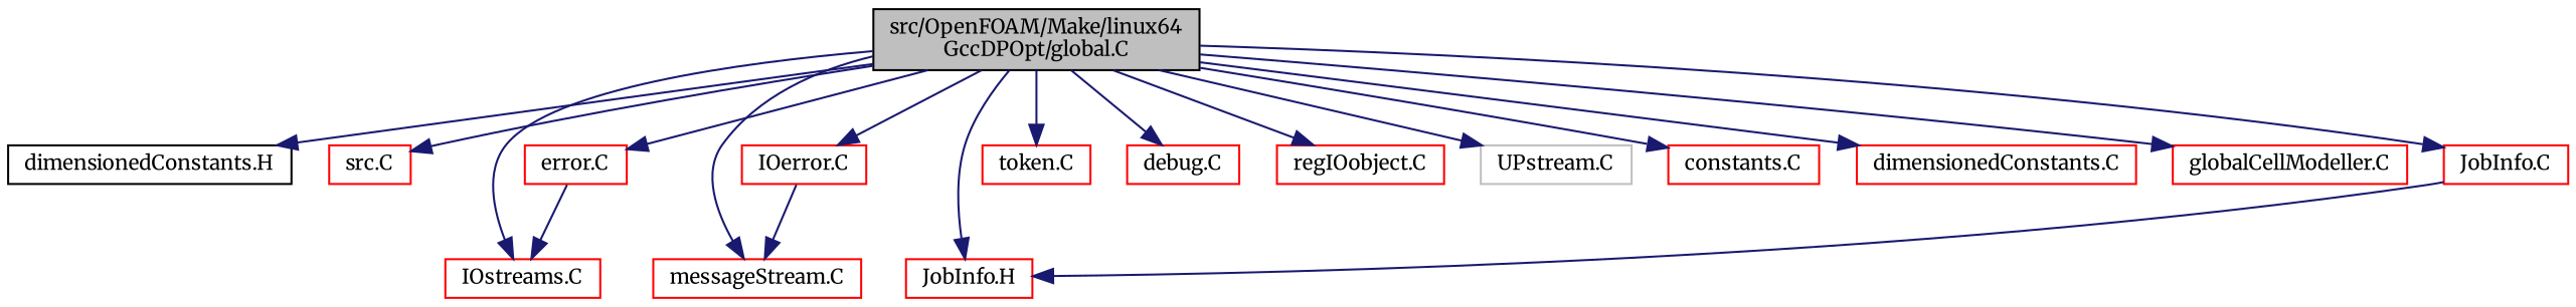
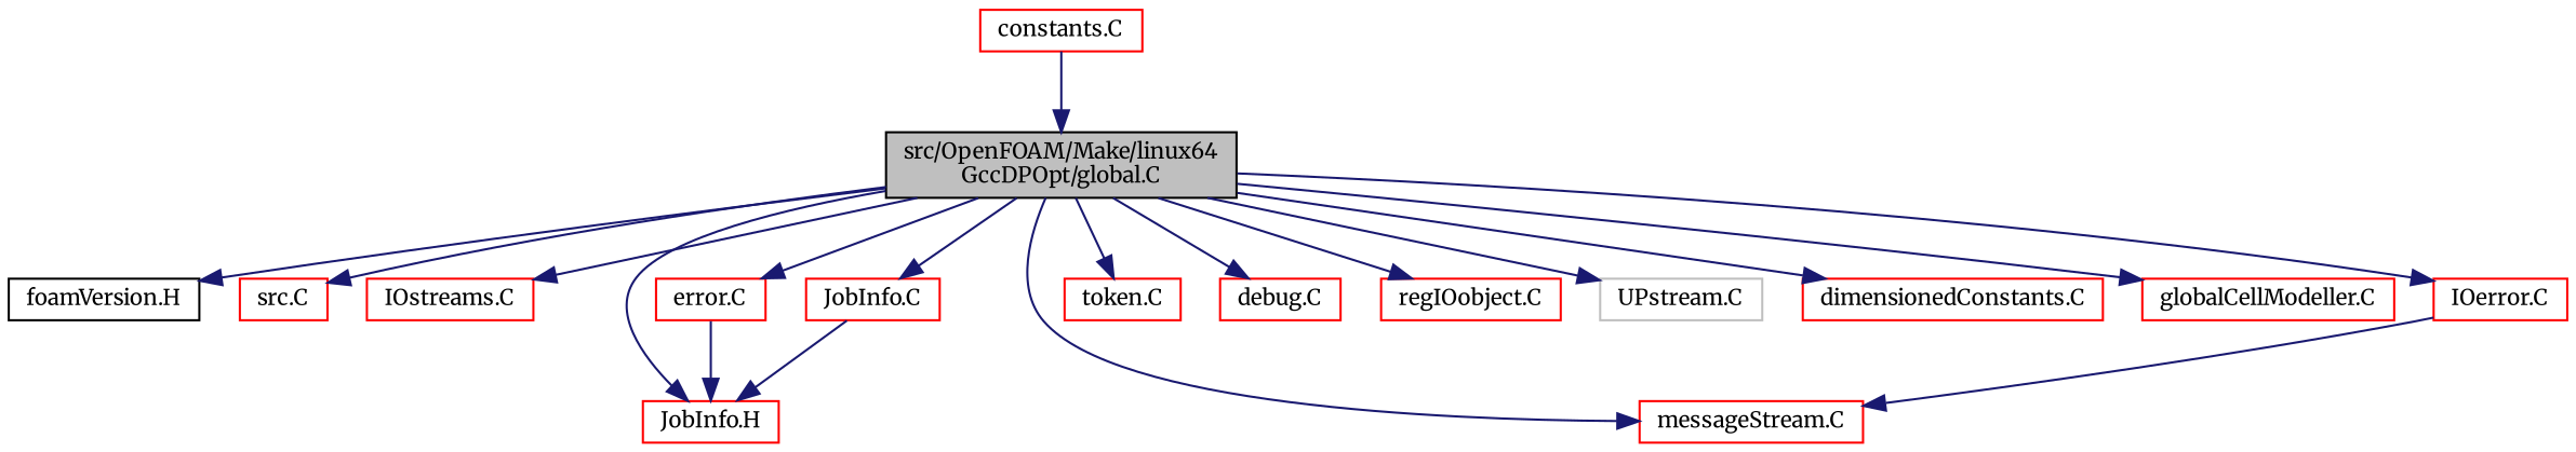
  digraph {
    fontname=Merriweather
    node [color=red fontname=Merriweather fontsize=10 shape=record]
    edge [color=midnightblue fontname=Merriweather fontsize=10 labelfontname=FreeSans labelfontsize=10 style=solid]
    n1 [color=black fillcolor=grey75 fontcolor=black height=0.2 label="src/OpenFOAM/Make/linux64\lGccDPOpt/global.C" style=filled width=0.4]
-   n2 [color=black height=0.2 label="dimensionedConstants.H" width=0.4]
+   n2 [color=black height=0.2 label="foamVersion.H" width=0.4]
    n3 [height=0.2 label="src.C" width=0.4]
    n4 [height=0.2 label="IOstreams.C" width=0.4]
    n5 [height=0.2 label="JobInfo.H" width=0.4]
    n6 [height=0.2 label="messageStream.C" width=0.4]
    n7 [height=0.2 label="error.C" width=0.4]
    n8 [height=0.2 label="IOerror.C" width=0.4]
    n9 [height=0.2 label="token.C" width=0.4]
    n10 [height=0.2 label="debug.C" width=0.4]
    n11 [height=0.2 label="regIOobject.C" width=0.4]
    n12 [color=grey75 height=0.2 label="UPstream.C" width=0.4]
    n13 [height=0.2 label="constants.C" width=0.4]
    n14 [height=0.2 label="dimensionedConstants.C" width=0.4]
    n15 [height=0.2 label="globalCellModeller.C" width=0.4]
    n16 [height=0.2 label="JobInfo.C" width=0.4]
    n1 -> n2
    n1 -> n3
    n1 -> n4
    n1 -> n5
    n1 -> n6
    n1 -> n7
    n1 -> n8
    n1 -> n9
    n1 -> n10
    n1 -> n11
    n1 -> n12
-   n1 -> n13
+   n13 -> n1
    n1 -> n14
    n1 -> n15
    n1 -> n16
-   n7 -> n4
+   n7 -> n5
    n8 -> n6
    n16 -> n5
  }
